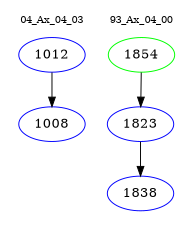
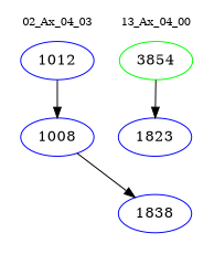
  digraph {
    node [color=blue]
    edge [color=black]
    n1 [label=1012]
    n2 [label=1008]
-   n3 [color=green label=1854]
+   n3 [color=green label=3854]
    n4 [label=1823]
    n5 [label=1838]
    subgraph cluster_1 {
      color=white
      fontsize=10
-     label="04_Ax_04_03"
+     label="02_Ax_04_03"
      n1
      n2
    }
    subgraph cluster_2 {
      color=white
      fontsize=10
-     label="93_Ax_04_00"
+     label="13_Ax_04_00"
      n3
      n4
      n5
    }
    n1 -> n2
    n3 -> n4
-   n4 -> n5
+   n2 -> n5
  }
